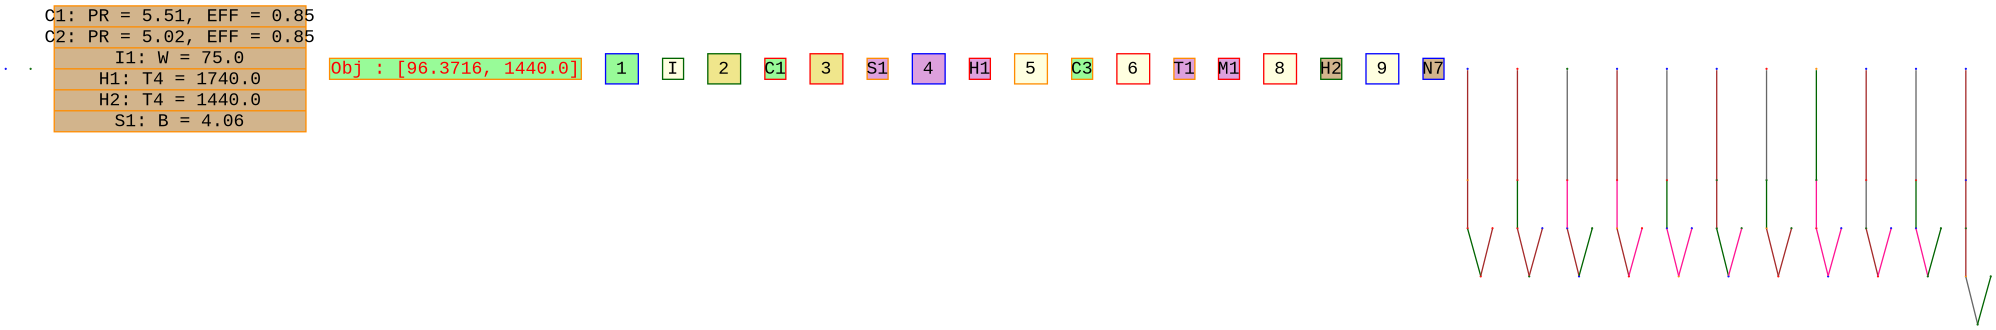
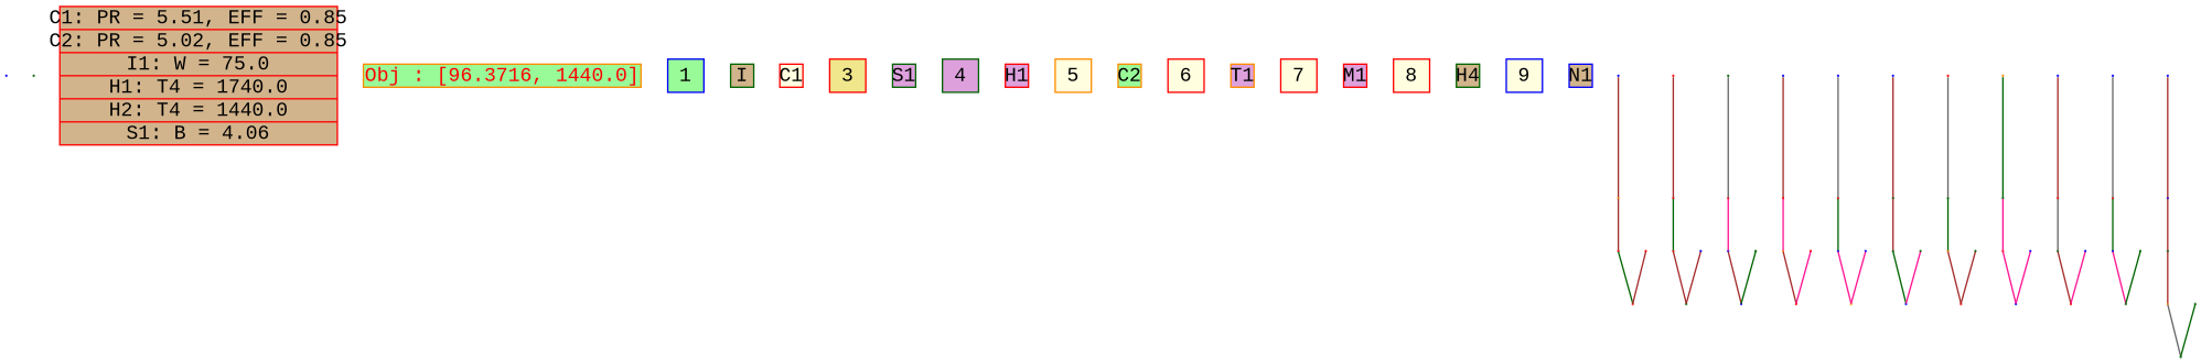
  graph {
    fontname="Liberation Mono"
    node [color=red fillcolor=tan fixedsize=true fontname="Liberation Mono" shape=point style=filled]
    edge [color=brown fontname="Liberation Mono"]
    sizeNode1 [color=blue height=0.01 width=0.01]
    sizeNode2 [color=darkgreen fillcolor=lightyellow height=0.01 width=0.01]
-   n3 [color=darkorange height=1.3333333333333333 label="{C1:  PR = 5.51, EFF = 0.85|C2:  PR = 5.02, EFF = 0.85|I1:  W = 75.0|H1:  T4 = 1740.0|H2:  T4 = 1440.0|S1:  B = 4.06}" shape=record width=2.6666666666666665]
+   n3 [height=1.3333333333333333 label="{C1:  PR = 5.51, EFF = 0.85|C2:  PR = 5.02, EFF = 0.85|I1:  W = 75.0|H1:  T4 = 1740.0|H2:  T4 = 1440.0|S1:  B = 4.06}" shape=record width=2.6666666666666665]
    n4 [color=darkorange fillcolor=palegreen fontcolor=red height=0.2222222222222222 label="Obj : [96.3716, 1440.0]" shape=box width=2.6666666666666665]
    1 [color=blue fillcolor=palegreen height=0 shape=box width=0 fixedsize=""]
-   n6 [color=darkgreen fillcolor=lightyellow height=0.2222222222222222 label=I shape=box width=0.2222222222222222]
-   2 [color=darkgreen fillcolor=khaki height=0 shape=box width=0 fixedsize=""]
-   n8 [fillcolor=palegreen height=0.2222222222222222 label=C1 shape=box width=0.2222222222222222]
+   n6 [color=darkgreen height=0.2222222222222222 label=I shape=box width=0.2222222222222222]
+   n8 [fillcolor=lightyellow height=0.2222222222222222 label=C1 shape=box width=0.2222222222222222]
    3 [fillcolor=khaki height=0 shape=box width=0 fixedsize=""]
-   n10 [color=darkorange fillcolor=plum height=0.2222222222222222 label=S1 shape=box width=0.2222222222222222]
-   4 [color=blue fillcolor=plum height=0 shape=box width=0 fixedsize=""]
+   n10 [color=darkgreen fillcolor=plum height=0.2222222222222222 label=S1 shape=box width=0.2222222222222222]
+   4 [color=darkgreen fillcolor=plum height=0 shape=box width=0 fixedsize=""]
    n12 [fillcolor=plum height=0.2222222222222222 label=H1 shape=box width=0.2222222222222222]
    5 [color=darkorange fillcolor=lightyellow height=0 shape=box width=0 fixedsize=""]
-   n14 [color=darkorange fillcolor=palegreen height=0.2222222222222222 label=C3 shape=box width=0.2222222222222222]
+   n14 [color=darkorange fillcolor=palegreen height=0.2222222222222222 label=C2 shape=box width=0.2222222222222222]
    6 [fillcolor=lightyellow height=0 shape=box width=0 fixedsize=""]
    n16 [color=darkorange fillcolor=plum height=0.2222222222222222 label=T1 shape=box width=0.2222222222222222]
+   7 [fillcolor=lightyellow height=0 shape=box width=0 fixedsize=""]
    n18 [fillcolor=plum height=0.2222222222222222 label=M1 shape=box width=0.2222222222222222]
    8 [fillcolor=lightyellow height=0 shape=box width=0 fixedsize=""]
-   n20 [color=darkgreen height=0.2222222222222222 label=H2 shape=box width=0.2222222222222222]
+   n20 [color=darkgreen height=0.2222222222222222 label=H4 shape=box width=0.2222222222222222]
    9 [color=blue fillcolor=lightyellow height=0 shape=box width=0 fixedsize=""]
-   n22 [color=blue height=0.2222222222222222 label=N7 shape=box width=0.2222222222222222]
+   n22 [color=blue height=0.2222222222222222 label=N1 shape=box width=0.2222222222222222]
    "1_e" [color=blue fillcolor=khaki height=0.01 width=0.01]
    "1s_e" [color=darkorange height=0.01 width=0.01]
    blankNode109 [height=0.01 width=0.01]
    C1t_nw [fillcolor=lightyellow height=0.01 width=0.01]
    C1_nw [fillcolor=palegreen height=0.01 width=0.01]
    C1_ne [height=0.01 width=0.01]
    C1s_ne [fillcolor=palegreen height=0.01 width=0.01]
    blankNode110 [height=0.01 width=0.01]
    S1t_w [color=darkgreen fillcolor=khaki height=0.01 width=0.01]
    S1_w [color=blue fillcolor=khaki height=0.01 width=0.01]
    S1_ne [color=darkgreen fillcolor=khaki height=0.01 width=0.01]
    S1s_ne [fillcolor=palegreen height=0.01 width=0.01]
    blankNode111 [color=blue fillcolor=khaki height=0.01 width=0.01]
    H1t_w [color=blue fillcolor=plum height=0.01 width=0.01]
    H1_w [color=darkgreen height=0.01 width=0.01]
    S1_se [color=blue fillcolor=khaki height=0.01 width=0.01]
    S1s_se [fillcolor=plum height=0.01 width=0.01]
    blankNode112 [color=darkorange fillcolor=khaki height=0.01 width=0.01]
    C2t_nw [fillcolor=lightyellow height=0.01 width=0.01]
    C2_nw [fillcolor=lightyellow height=0.01 width=0.01]
    H1_e [color=blue height=0.01 width=0.01]
    H1s_e [fillcolor=palegreen height=0.01 width=0.01]
    blankNode113 [color=blue fillcolor=plum height=0.01 width=0.01]
    T1t_nw [color=darkorange fillcolor=plum height=0.01 width=0.01]
    T1_nw [color=blue fillcolor=khaki height=0.01 width=0.01]
    T1_ne [color=blue fillcolor=palegreen height=0.01 width=0.01]
    T1s_ne [color=darkgreen fillcolor=plum height=0.01 width=0.01]
    blankNode114 [color=darkgreen fillcolor=plum height=0.01 width=0.01]
    M1t_nw [color=blue fillcolor=khaki height=0.01 width=0.01]
    M1_nw [color=darkgreen height=0.01 width=0.01]
    M1_e [fillcolor=palegreen height=0.01 width=0.01]
    M1s_e [color=darkgreen fillcolor=lightyellow height=0.01 width=0.01]
    blankNode115 [color=darkorange height=0.01 width=0.01]
    H2t_w [height=0.01 width=0.01]
    H2_w [color=darkgreen height=0.01 width=0.01]
    H2_e [color=darkorange fillcolor=khaki height=0.01 width=0.01]
    H2s_e [color=darkgreen fillcolor=palegreen height=0.01 width=0.01]
    blankNode116 [fillcolor=plum height=0.01 width=0.01]
    N1t_w [color=blue height=0.01 width=0.01]
    N1_w [color=blue fillcolor=khaki height=0.01 width=0.01]
    C2_e [color=blue height=0.01 width=0.01]
    C2s_e [fillcolor=lightyellow height=0.01 width=0.01]
    blankNode117 [color=darkgreen fillcolor=khaki height=0.01 width=0.01]
    T1t_w [fillcolor=khaki height=0.01 width=0.01]
    T1_w [color=blue fillcolor=khaki height=0.01 width=0.01]
    C2_ne [color=blue fillcolor=plum height=0.01 width=0.01]
    C2s_ne [fillcolor=palegreen height=0.01 width=0.01]
    blankNode118 [color=blue height=0.01 width=0.01]
    M1t_sw [color=darkgreen fillcolor=palegreen height=0.01 width=0.01]
    M1_sw [color=darkgreen fillcolor=plum height=0.01 width=0.01]
    C1_w [color=blue fillcolor=khaki height=0.01 width=0.01]
    C1s_w [color=blue fillcolor=plum height=0.01 width=0.01]
    blankNode119 [color=darkgreen fillcolor=lightyellow height=0.01 width=0.01]
    blankNode120 [color=darkorange fillcolor=lightyellow height=0.01 width=0.01]
    T1_e [color=darkgreen fillcolor=lightyellow height=0.01 width=0.01]
    T1t_e [color=darkgreen fillcolor=palegreen height=0.01 width=0.01]
    "1_e" -- "1s_e"
    "1s_e" -- blankNode109
    blankNode109 -- C1t_nw [color=darkgreen]
    C1_nw -- C1t_nw
    C1_ne -- C1s_ne
    C1s_ne -- blankNode110 [color=darkgreen]
    blankNode110 -- S1t_w
    S1_w -- S1t_w
    S1_ne -- S1s_ne [color=gray40]
    S1s_ne -- blankNode111 [color=deeppink]
    blankNode111 -- H1t_w
    H1_w -- H1t_w [color=darkgreen]
    S1_se -- S1s_se
    S1s_se -- blankNode112 [color=deeppink]
    blankNode112 -- C2t_nw
    C2_nw -- C2t_nw [color=deeppink]
    H1_e -- H1s_e [color=gray40]
    H1s_e -- blankNode113 [color=darkgreen]
    blankNode113 -- T1t_nw [color=deeppink]
    T1_nw -- T1t_nw [color=deeppink]
    T1_ne -- T1s_ne
    T1s_ne -- blankNode114
    blankNode114 -- M1t_nw [color=darkgreen]
    M1_nw -- M1t_nw [color=deeppink]
    M1_e -- M1s_e [color=gray40]
    M1s_e -- blankNode115 [color=darkgreen]
    blankNode115 -- H2t_w
    H2_w -- H2t_w
    H2_e -- H2s_e [color=darkgreen]
    H2s_e -- blankNode116 [color=deeppink]
    blankNode116 -- N1t_w [color=deeppink]
    N1_w -- N1t_w [color=deeppink]
    C2_e -- C2s_e
    C2s_e -- blankNode117 [color=gray40]
    blankNode117 -- T1t_w
    T1_w -- T1t_w [color=deeppink]
    C2_ne -- C2s_ne [color=gray40]
    C2s_ne -- blankNode118 [color=darkgreen]
    blankNode118 -- M1t_sw [color=deeppink]
    M1_sw -- M1t_sw [color=darkgreen]
    C1_w -- C1s_w
    C1s_w -- blankNode119
    blankNode119 -- blankNode120
    blankNode120 -- T1t_e [color=gray40]
    T1_e -- T1t_e [color=darkgreen]
  }
